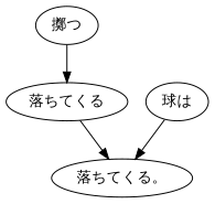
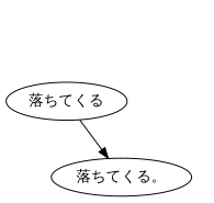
  digraph {
    fontname=Lato
    node [fontname=Lato]
    edge [fontname=Lato]
-   n1 [label="擲つ"]
    n2 [label="落ちてくる"]
    n3 [label="落ちてくる。"]
-   n4 [label="球は"]
-   n1 -> n2
    n2 -> n3
-   n4 -> n3
  }
